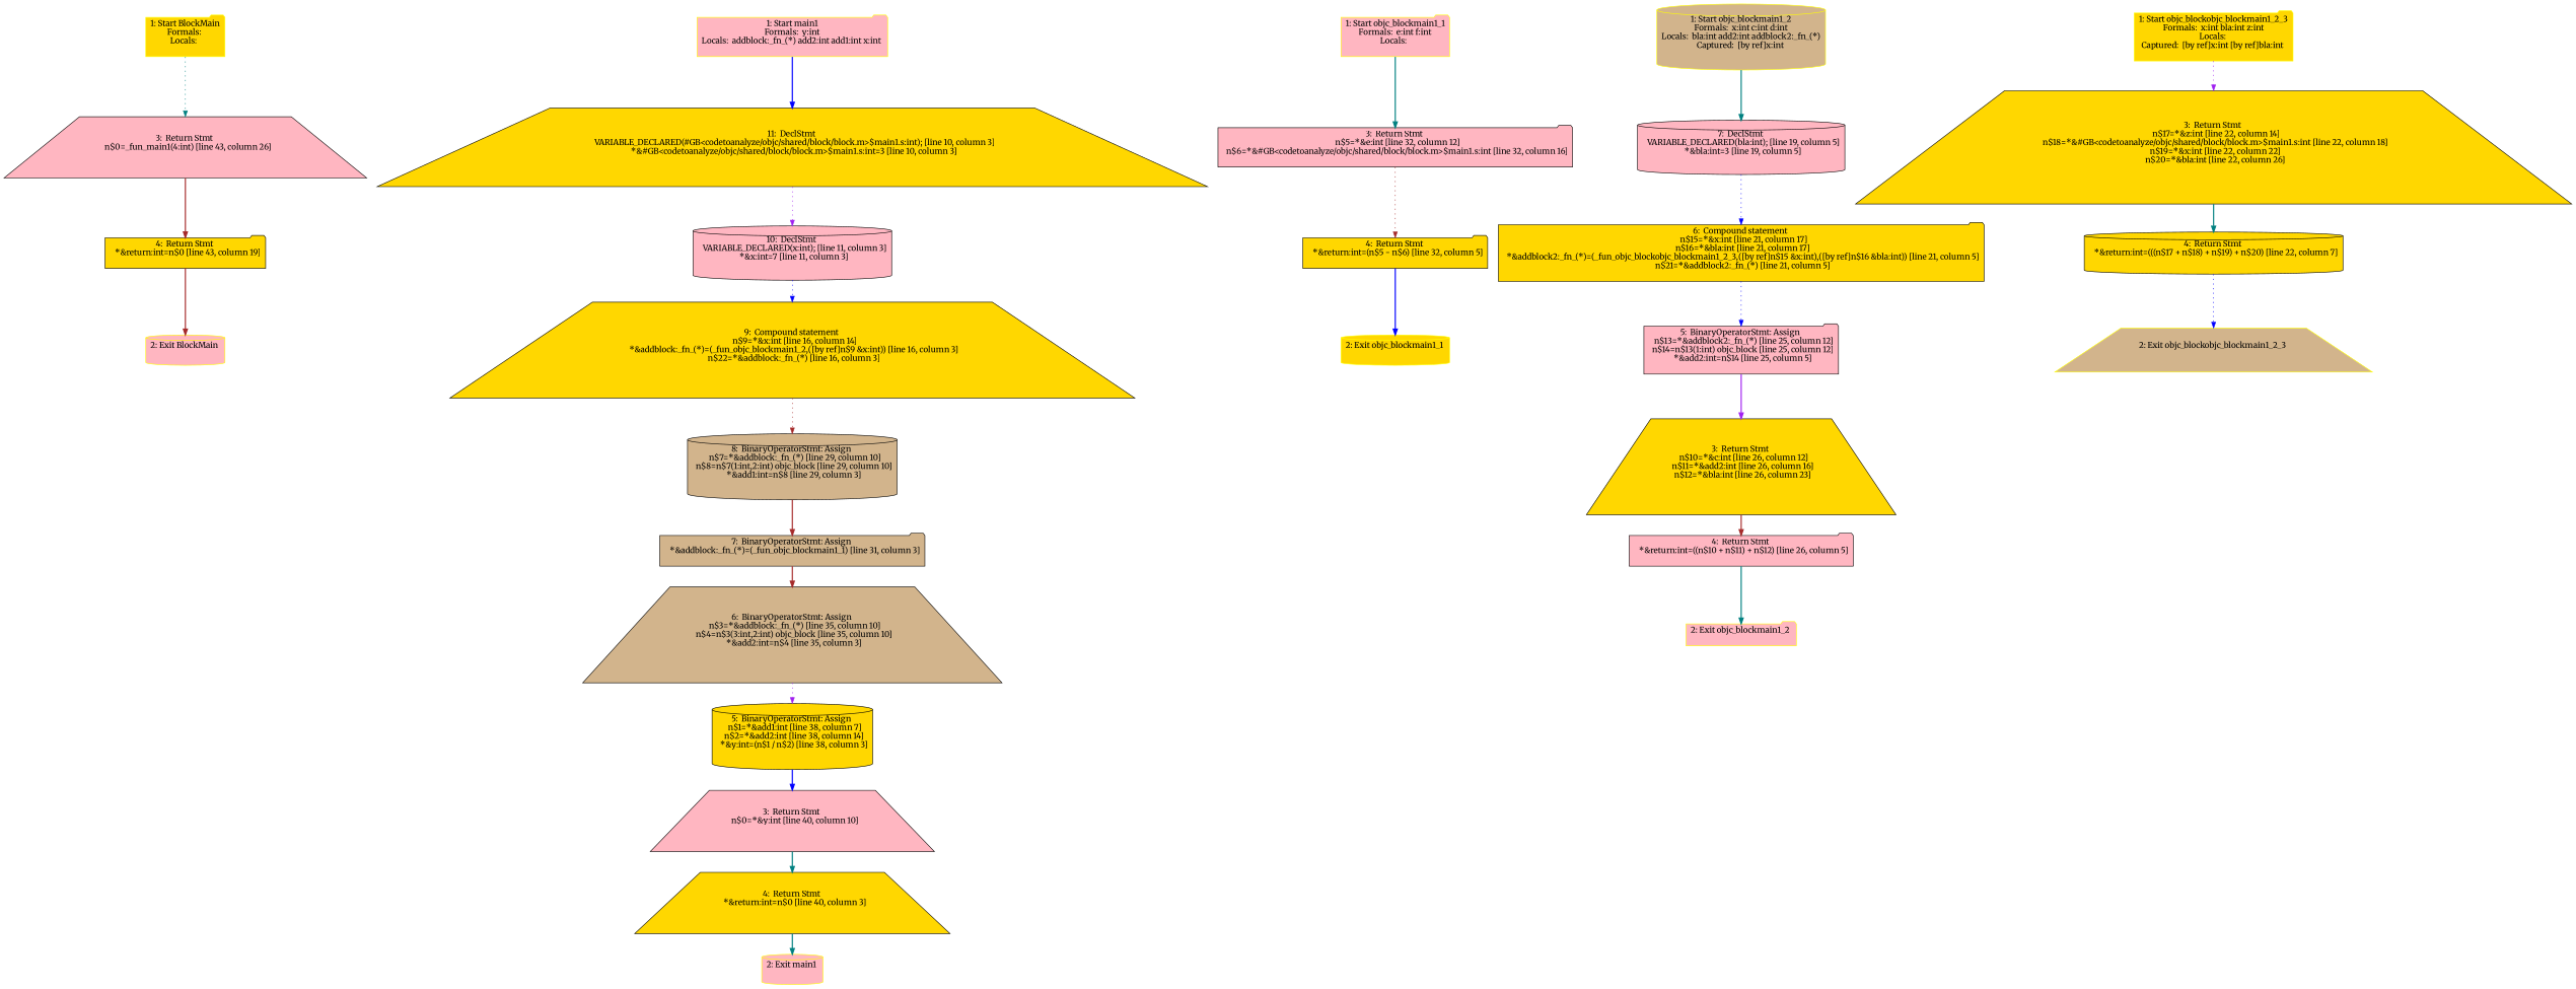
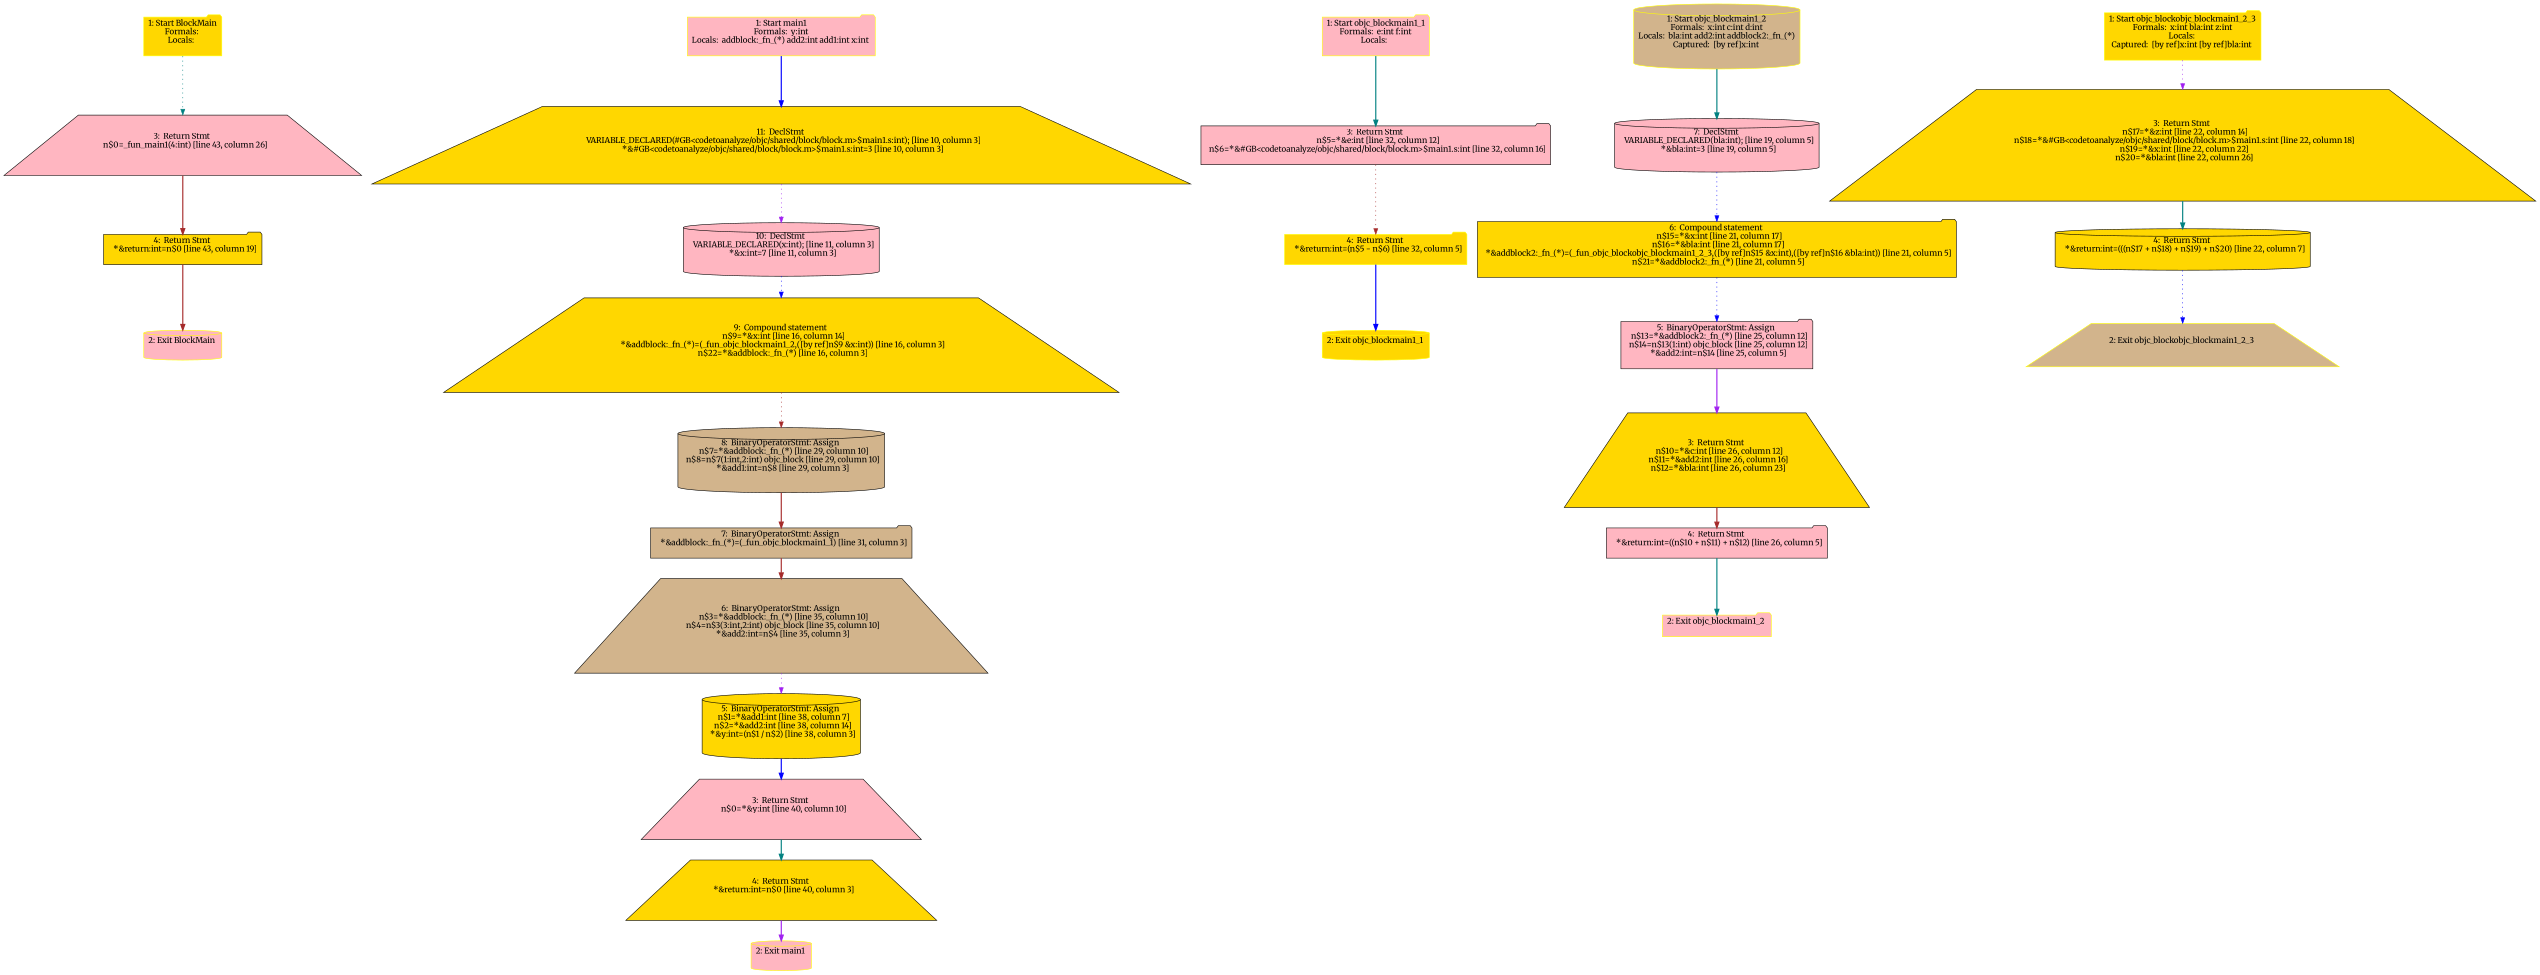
  digraph {
    fontname=Merriweather
    node [fillcolor=gold fontname=Merriweather shape=folder style=filled]
    edge [color=teal fontname=Merriweather style=bold]
    n1 [color=yellow label="1: Start BlockMain\nFormals: \nLocals:  \n  "]
    n2 [fillcolor=lightpink label="3:  Return Stmt \n   n$0=_fun_main1(4:int) [line 43, column 26]\n " shape=trapezium]
    n3 [label="4:  Return Stmt \n   *&return:int=n$0 [line 43, column 19]\n "]
    n4 [color=yellow fillcolor=lightpink label="2: Exit BlockMain \n  " shape=cylinder]
    n5 [color=yellow fillcolor=lightpink label="1: Start main1\nFormals:  y:int\nLocals:  addblock:_fn_(*) add2:int add1:int x:int \n  "]
    n6 [label="11:  DeclStmt \n   VARIABLE_DECLARED(#GB<codetoanalyze/objc/shared/block/block.m>$main1.s:int); [line 10, column 3]\n  *&#GB<codetoanalyze/objc/shared/block/block.m>$main1.s:int=3 [line 10, column 3]\n " shape=trapezium]
    n7 [fillcolor=lightpink label="10:  DeclStmt \n   VARIABLE_DECLARED(x:int); [line 11, column 3]\n  *&x:int=7 [line 11, column 3]\n " shape=cylinder]
    n8 [label="9:  Compound statement \n   n$9=*&x:int [line 16, column 14]\n  *&addblock:_fn_(*)=(_fun_objc_blockmain1_2,([by ref]n$9 &x:int)) [line 16, column 3]\n  n$22=*&addblock:_fn_(*) [line 16, column 3]\n " shape=trapezium]
    n9 [color=yellow fillcolor=lightpink label="2: Exit main1 \n  " shape=cylinder]
    n10 [fillcolor=lightpink label="3:  Return Stmt \n   n$0=*&y:int [line 40, column 10]\n " shape=trapezium]
    n11 [label="4:  Return Stmt \n   *&return:int=n$0 [line 40, column 3]\n " shape=trapezium]
    n12 [label="5:  BinaryOperatorStmt: Assign \n   n$1=*&add1:int [line 38, column 7]\n  n$2=*&add2:int [line 38, column 14]\n  *&y:int=(n$1 / n$2) [line 38, column 3]\n " shape=cylinder]
    n13 [fillcolor=tan label="6:  BinaryOperatorStmt: Assign \n   n$3=*&addblock:_fn_(*) [line 35, column 10]\n  n$4=n$3(3:int,2:int) objc_block [line 35, column 10]\n  *&add2:int=n$4 [line 35, column 3]\n " shape=trapezium]
    n14 [fillcolor=tan label="7:  BinaryOperatorStmt: Assign \n   *&addblock:_fn_(*)=(_fun_objc_blockmain1_1) [line 31, column 3]\n "]
    n15 [fillcolor=tan label="8:  BinaryOperatorStmt: Assign \n   n$7=*&addblock:_fn_(*) [line 29, column 10]\n  n$8=n$7(1:int,2:int) objc_block [line 29, column 10]\n  *&add1:int=n$8 [line 29, column 3]\n " shape=cylinder]
    n16 [color=yellow fillcolor=lightpink label="1: Start objc_blockmain1_1\nFormals:  e:int f:int\nLocals:  \n  "]
    n17 [fillcolor=lightpink label="3:  Return Stmt \n   n$5=*&e:int [line 32, column 12]\n  n$6=*&#GB<codetoanalyze/objc/shared/block/block.m>$main1.s:int [line 32, column 16]\n "]
-   n18 [label="4:  Return Stmt \n   *&return:int=(n$5 - n$6) [line 32, column 5]\n "]
+   n18 [label="4:  Return Stmt \n   *&return:int=(n$5 - n$6) [line 32, column 5]\n " color=yellow]
    n19 [color=yellow label="2: Exit objc_blockmain1_1 \n  " shape=cylinder]
    n20 [color=yellow fillcolor=tan label="1: Start objc_blockmain1_2\nFormals:  x:int c:int d:int\nLocals:  bla:int add2:int addblock2:_fn_(*)\nCaptured:  [by ref]x:int \n  " shape=cylinder]
    n21 [fillcolor=lightpink label="7:  DeclStmt \n   VARIABLE_DECLARED(bla:int); [line 19, column 5]\n  *&bla:int=3 [line 19, column 5]\n " shape=cylinder]
    n22 [label="6:  Compound statement \n   n$15=*&x:int [line 21, column 17]\n  n$16=*&bla:int [line 21, column 17]\n  *&addblock2:_fn_(*)=(_fun_objc_blockobjc_blockmain1_2_3,([by ref]n$15 &x:int),([by ref]n$16 &bla:int)) [line 21, column 5]\n  n$21=*&addblock2:_fn_(*) [line 21, column 5]\n "]
    n23 [fillcolor=lightpink label="5:  BinaryOperatorStmt: Assign \n   n$13=*&addblock2:_fn_(*) [line 25, column 12]\n  n$14=n$13(1:int) objc_block [line 25, column 12]\n  *&add2:int=n$14 [line 25, column 5]\n "]
    n24 [color=yellow fillcolor=lightpink label="2: Exit objc_blockmain1_2 \n  "]
    n25 [label="3:  Return Stmt \n   n$10=*&c:int [line 26, column 12]\n  n$11=*&add2:int [line 26, column 16]\n  n$12=*&bla:int [line 26, column 23]\n " shape=trapezium]
    n26 [fillcolor=lightpink label="4:  Return Stmt \n   *&return:int=((n$10 + n$11) + n$12) [line 26, column 5]\n "]
    n27 [color=yellow label="1: Start objc_blockobjc_blockmain1_2_3\nFormals:  x:int bla:int z:int\nLocals: \nCaptured:  [by ref]x:int [by ref]bla:int \n  "]
    n28 [label="3:  Return Stmt \n   n$17=*&z:int [line 22, column 14]\n  n$18=*&#GB<codetoanalyze/objc/shared/block/block.m>$main1.s:int [line 22, column 18]\n  n$19=*&x:int [line 22, column 22]\n  n$20=*&bla:int [line 22, column 26]\n " shape=trapezium]
    n29 [label="4:  Return Stmt \n   *&return:int=(((n$17 + n$18) + n$19) + n$20) [line 22, column 7]\n " shape=cylinder]
    n30 [color=yellow fillcolor=tan label="2: Exit objc_blockobjc_blockmain1_2_3 \n  " shape=trapezium]
    n1 -> n2 [style=dotted]
    n2 -> n3 [color=brown]
    n3 -> n4 [color=brown]
    n5 -> n6 [color=blue]
    n6 -> n7 [color=purple style=dotted]
    n7 -> n8 [color=blue style=dotted]
    n8 -> n15 [color=brown style=dotted]
    n10 -> n11
-   n11 -> n9
+   n11 -> n9 [color=purple]
    n12 -> n10 [color=blue]
    n13 -> n12 [color=purple style=dotted]
    n14 -> n13 [color=brown]
    n15 -> n14 [color=brown]
    n16 -> n17
    n17 -> n18 [color=brown style=dotted]
    n18 -> n19 [color=blue]
    n20 -> n21
    n21 -> n22 [color=blue style=dotted]
    n22 -> n23 [color=blue style=dotted]
    n23 -> n25 [color=purple]
    n25 -> n26 [color=brown]
    n26 -> n24
    n27 -> n28 [color=purple style=dotted]
    n28 -> n29
    n29 -> n30 [color=blue style=dotted]
  }
